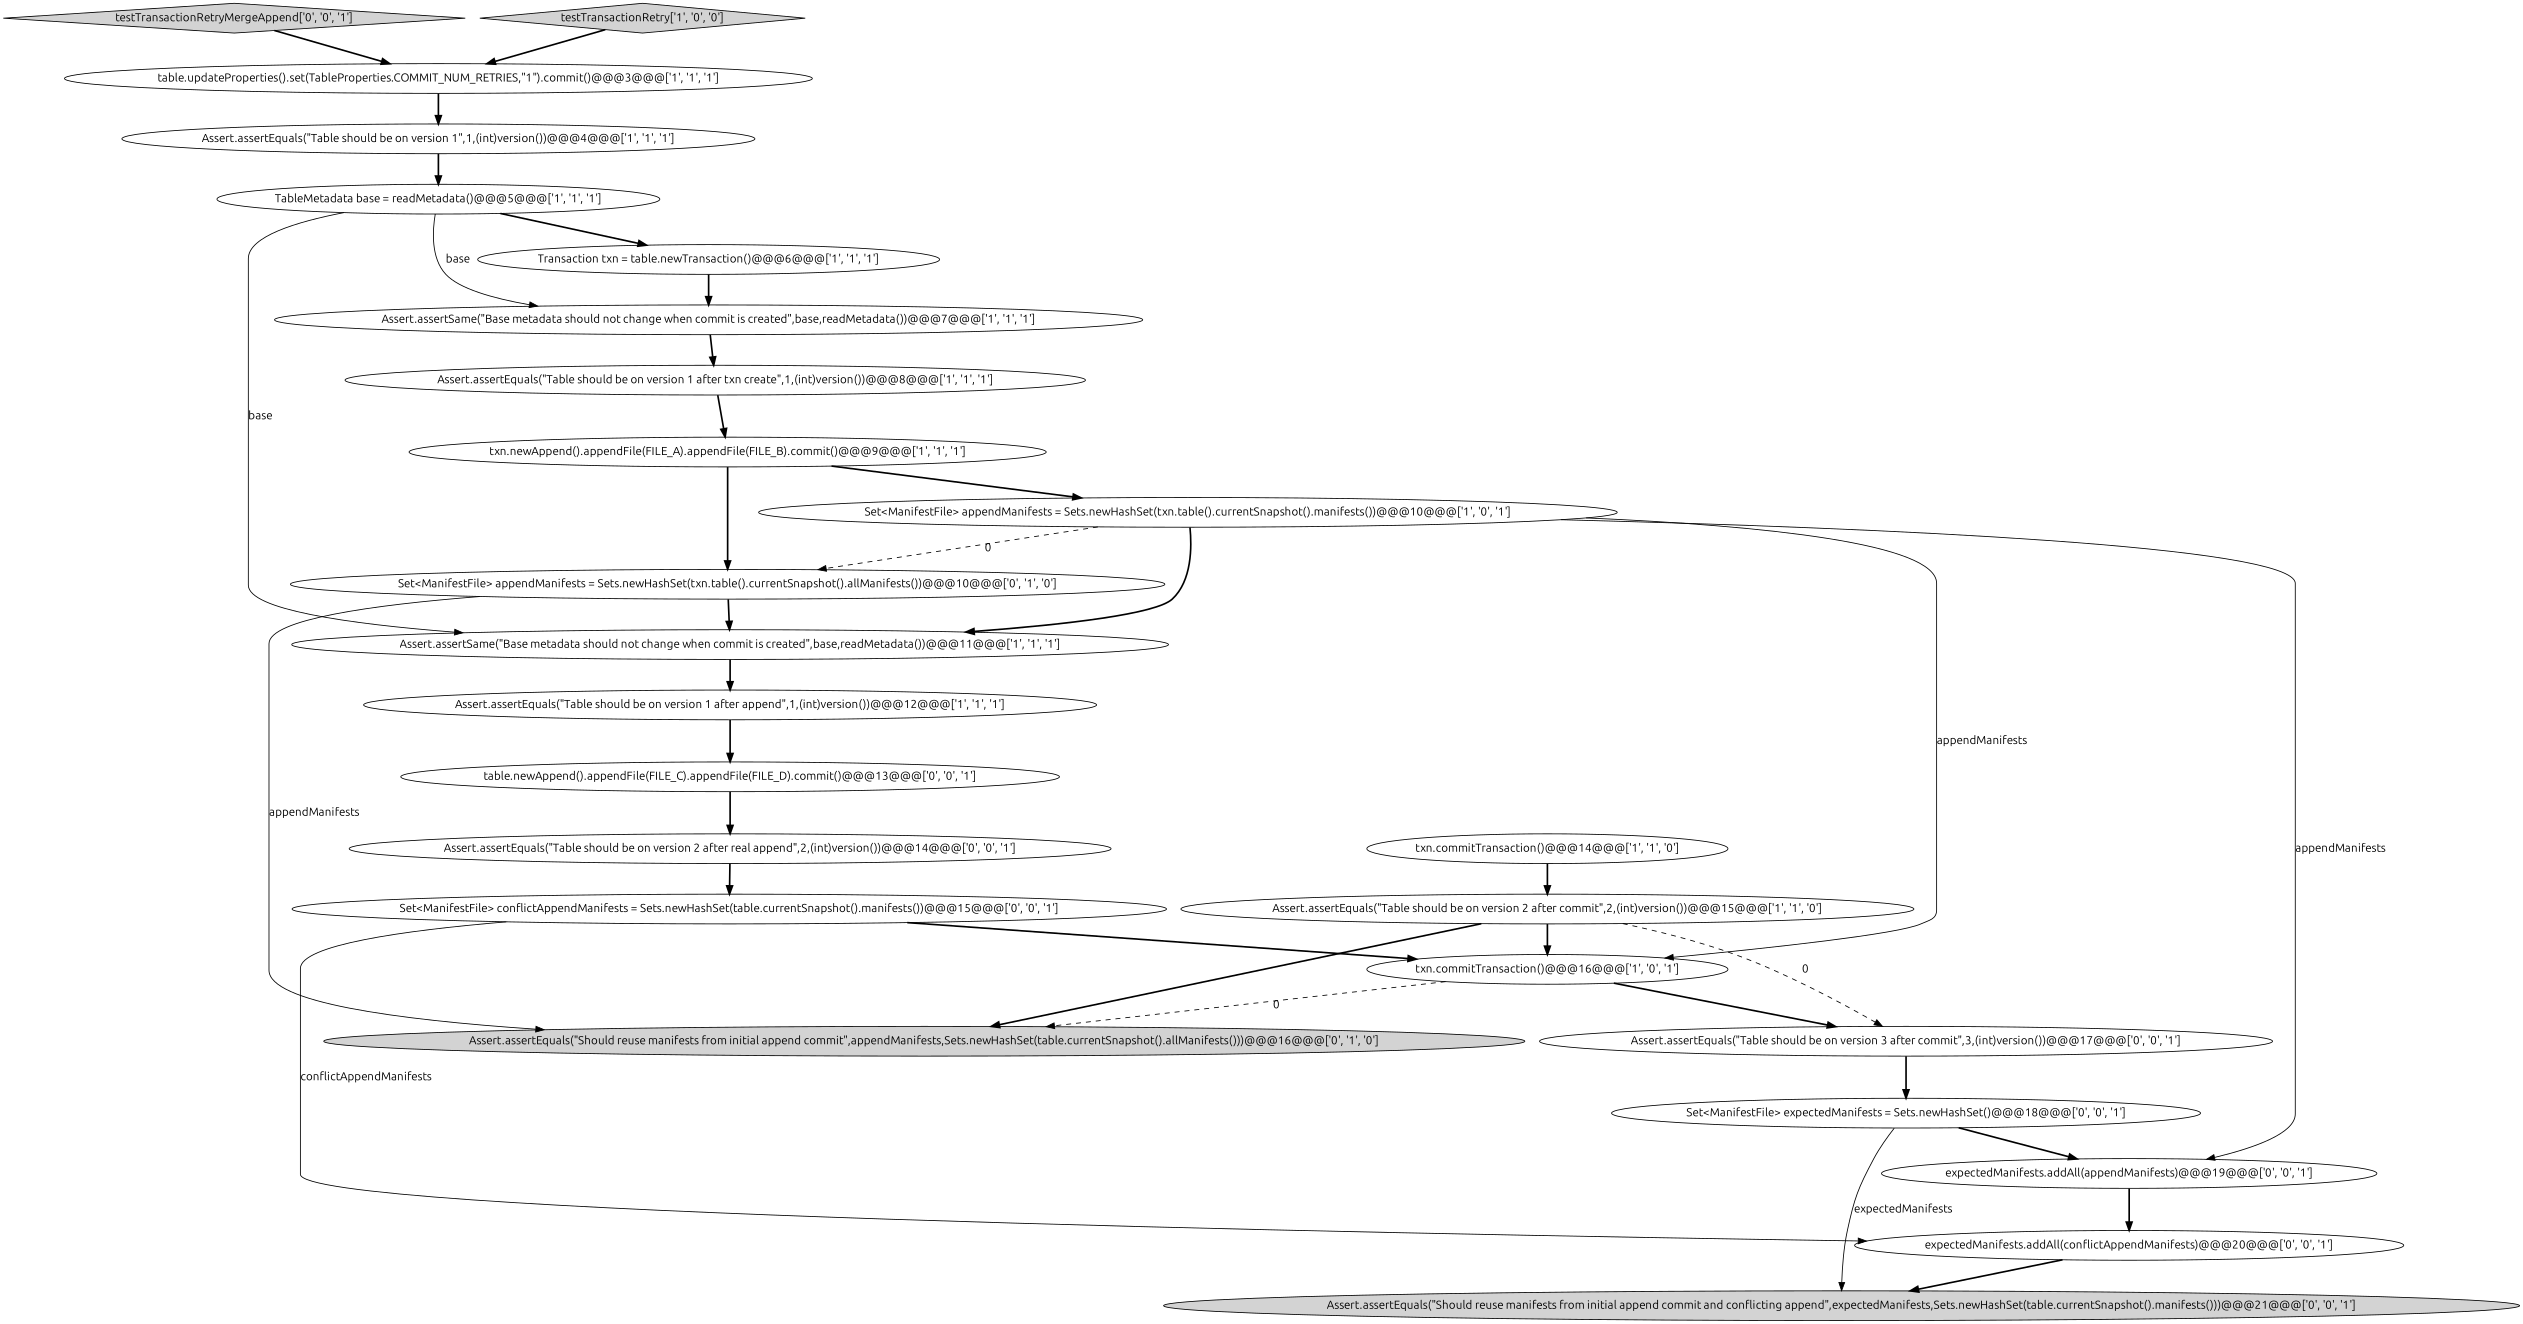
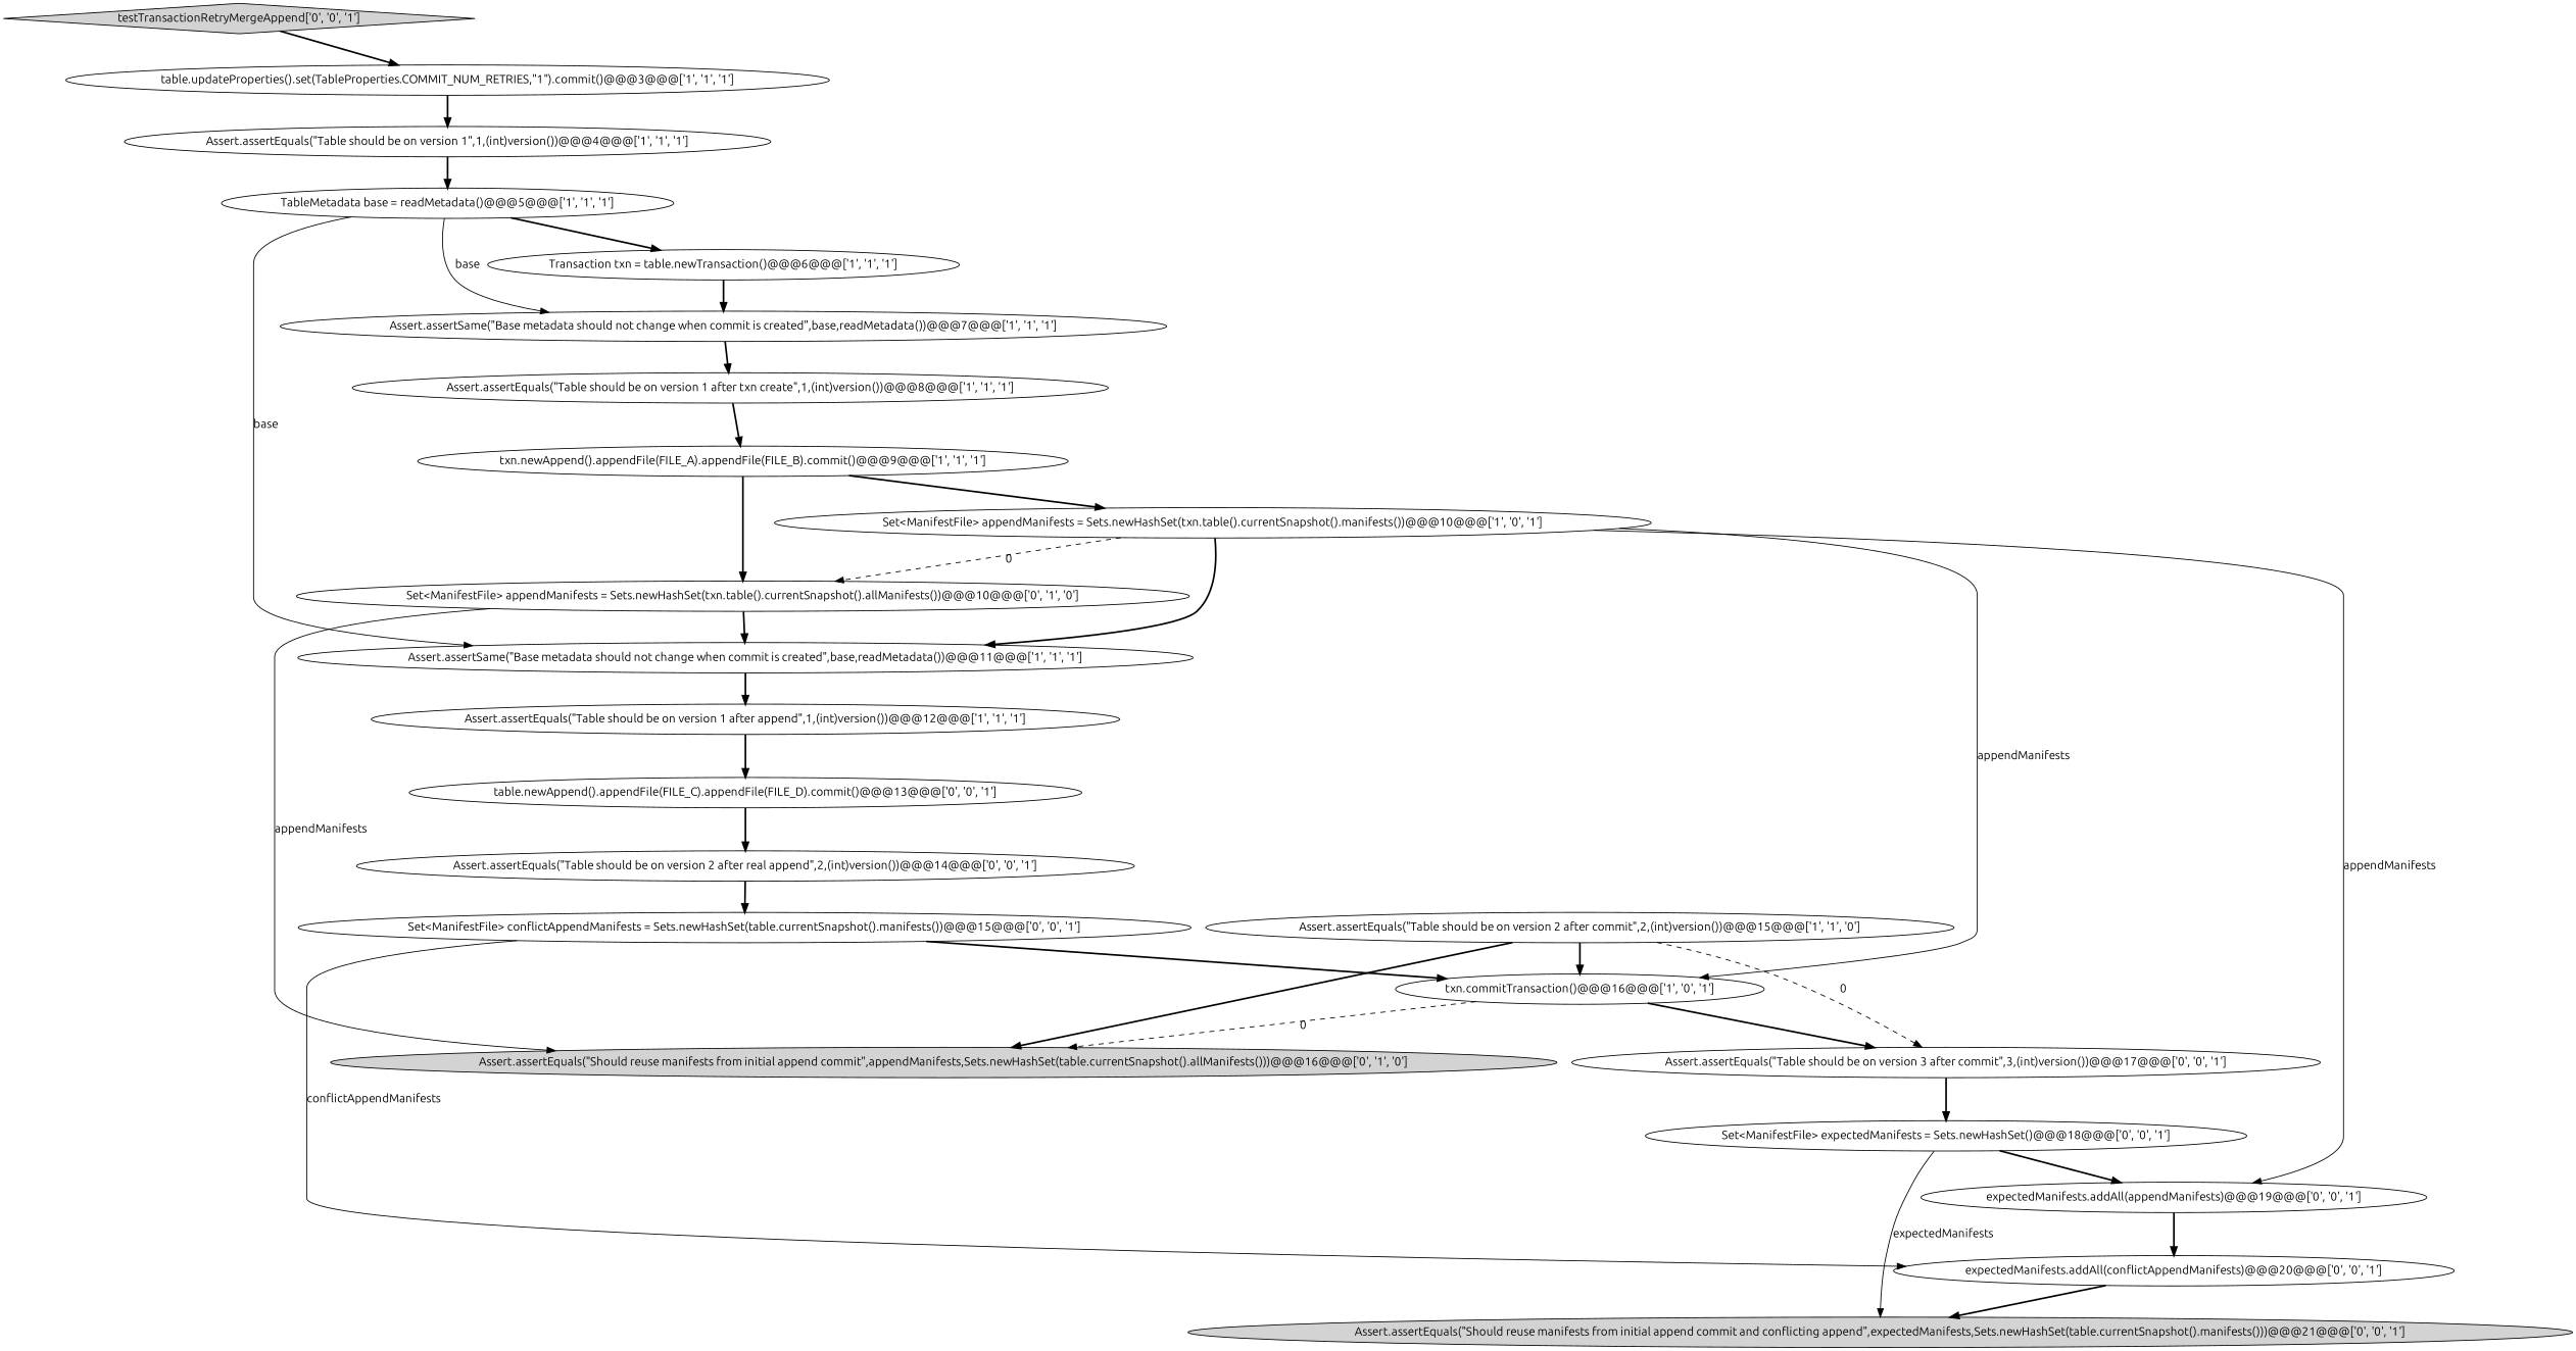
  digraph {
    fontname=Ubuntu
    node [fillcolor=white fontname=Ubuntu shape=ellipse style=filled]
    edge [fontname=Ubuntu style=bold]
    n1 [label="table.newAppend().appendFile(FILE_C).appendFile(FILE_D).commit()@@@13@@@['0', '0', '1']"]
    n2 [label="Assert.assertEquals(\"Table should be on version 2 after real append\",2,(int)version())@@@14@@@['0', '0', '1']"]
    n3 [label="Set<ManifestFile> conflictAppendManifests = Sets.newHashSet(table.currentSnapshot().manifests())@@@15@@@['0', '0', '1']"]
    n4 [fillcolor=lightgray label="Assert.assertEquals(\"Should reuse manifests from initial append commit and conflicting append\",expectedManifests,Sets.newHashSet(table.currentSnapshot().manifests()))@@@21@@@['0', '0', '1']"]
    n5 [label="Set<ManifestFile> expectedManifests = Sets.newHashSet()@@@18@@@['0', '0', '1']"]
    n6 [label="expectedManifests.addAll(appendManifests)@@@19@@@['0', '0', '1']"]
    n7 [label="expectedManifests.addAll(conflictAppendManifests)@@@20@@@['0', '0', '1']"]
    n8 [fillcolor=lightgray label="testTransactionRetryMergeAppend['0', '0', '1']" shape=diamond]
    n9 [label="table.updateProperties().set(TableProperties.COMMIT_NUM_RETRIES,\"1\").commit()@@@3@@@['1', '1', '1']"]
    n10 [label="Assert.assertEquals(\"Table should be on version 1\",1,(int)version())@@@4@@@['1', '1', '1']"]
    n11 [label="Transaction txn = table.newTransaction()@@@6@@@['1', '1', '1']"]
    n12 [label="Assert.assertSame(\"Base metadata should not change when commit is created\",base,readMetadata())@@@7@@@['1', '1', '1']"]
    n13 [label="Assert.assertEquals(\"Table should be on version 1 after txn create\",1,(int)version())@@@8@@@['1', '1', '1']"]
    n14 [label="txn.commitTransaction()@@@16@@@['1', '0', '1']"]
    n15 [fillcolor=lightgray label="Assert.assertEquals(\"Should reuse manifests from initial append commit\",appendManifests,Sets.newHashSet(table.currentSnapshot().allManifests()))@@@16@@@['0', '1', '0']"]
    n16 [label="Assert.assertEquals(\"Table should be on version 3 after commit\",3,(int)version())@@@17@@@['0', '0', '1']"]
    n17 [label="Assert.assertEquals(\"Table should be on version 2 after commit\",2,(int)version())@@@15@@@['1', '1', '0']"]
-   n18 [fillcolor=lightgray label="testTransactionRetry['1', '0', '0']" shape=diamond]
    n19 [label="Assert.assertSame(\"Base metadata should not change when commit is created\",base,readMetadata())@@@11@@@['1', '1', '1']"]
    n20 [label="Assert.assertEquals(\"Table should be on version 1 after append\",1,(int)version())@@@12@@@['1', '1', '1']"]
-   n21 [label="txn.commitTransaction()@@@14@@@['1', '1', '0']"]
    n22 [label="Set<ManifestFile> appendManifests = Sets.newHashSet(txn.table().currentSnapshot().allManifests())@@@10@@@['0', '1', '0']"]
    n23 [label="Set<ManifestFile> appendManifests = Sets.newHashSet(txn.table().currentSnapshot().manifests())@@@10@@@['1', '0', '1']"]
    n24 [label="TableMetadata base = readMetadata()@@@5@@@['1', '1', '1']"]
    n25 [label="txn.newAppend().appendFile(FILE_A).appendFile(FILE_B).commit()@@@9@@@['1', '1', '1']"]
    n1 -> n2
    n2 -> n3
    n3 -> n7 [label=conflictAppendManifests style=solid]
    n3 -> n14
    n5 -> n4 [label=expectedManifests style=solid]
    n5 -> n6
    n6 -> n7
    n7 -> n4
    n8 -> n9
    n9 -> n10
    n10 -> n24
    n11 -> n12
    n12 -> n13
    n13 -> n25
    n14 -> n15 [label=0 style=dashed]
    n14 -> n16
    n16 -> n5
    n17 -> n14
    n17 -> n15
    n17 -> n16 [label=0 style=dashed]
-   n18 -> n9
    n19 -> n20
    n20 -> n1
-   n21 -> n17
    n22 -> n15 [label=appendManifests style=solid]
    n22 -> n19
    n23 -> n6 [label=appendManifests style=solid]
    n23 -> n14 [label=appendManifests style=solid]
    n23 -> n19
    n23 -> n22 [label=0 style=dashed]
    n24 -> n11
    n24 -> n12 [label=base style=solid]
    n24 -> n19 [label=base style=solid]
    n25 -> n22
    n25 -> n23
  }
